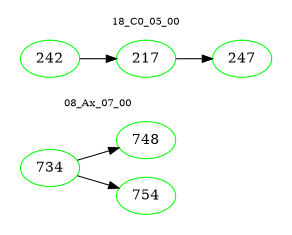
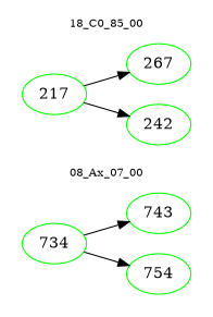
  digraph {
    rankdir=LR
    node [color=green]
    edge [color=black]
    n1 [label=754]
    n2 [label=734]
-   n3 [label=748]
+   n3 [label=743]
    n4 [label=242]
    n5 [label=217]
-   n6 [label=247]
+   n6 [label=267]
    subgraph cluster_1 {
      color=white
      fontsize=10
      label="08_Ax_07_00"
      n1
      n2
      n3
    }
    subgraph cluster_2 {
      color=white
      fontsize=10
-     label="18_C0_05_00"
+     label="18_C0_85_00"
      n4
      n5
      n6
    }
    n2 -> n1
    n2 -> n3
-   n4 -> n5
+   n5 -> n4
    n5 -> n6
  }
